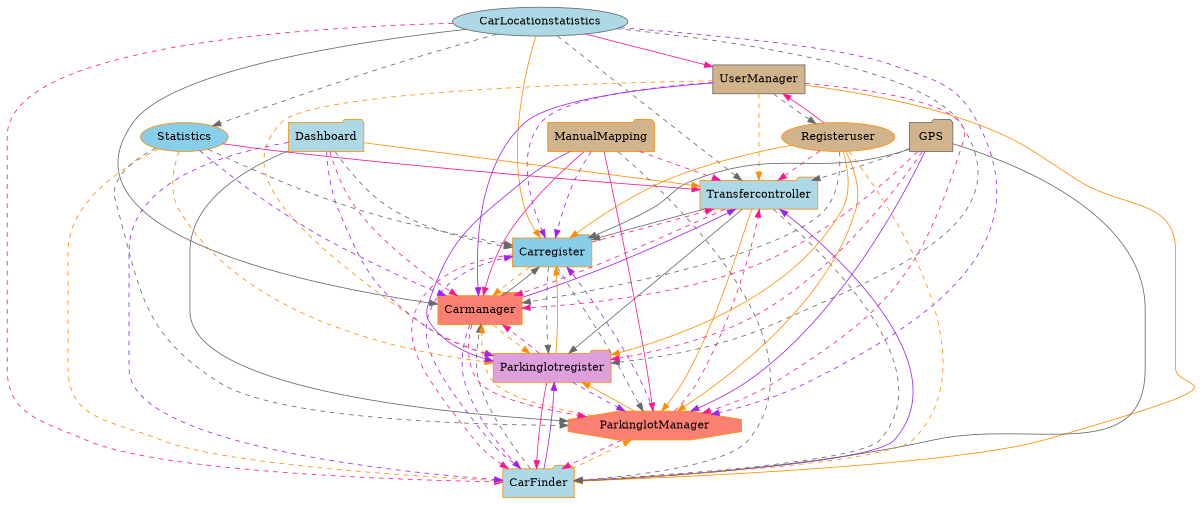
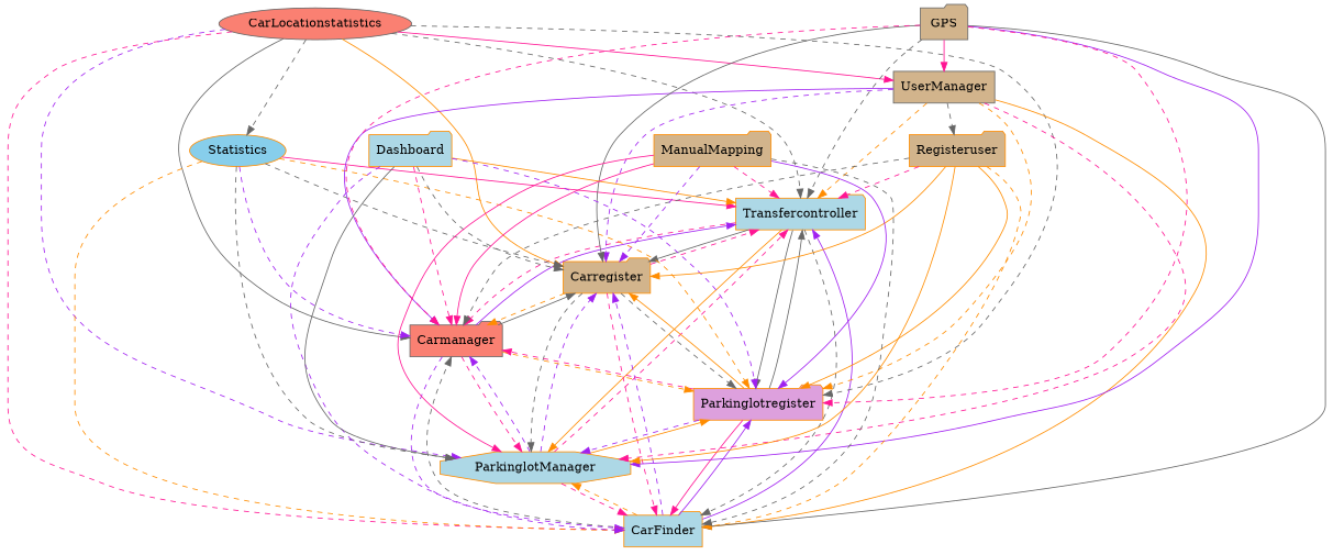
  digraph {
    rankdir=TB
    node [color=darkorange fillcolor=lightblue shape=folder style=filled]
    edge [arrowhead=normal color=gray40 style=dashed]
    n1 [label=Transfercontroller]
-   n2 [fillcolor=skyblue label=Carregister]
+   n2 [fillcolor=tan label=Carregister]
    n3 [label=CarFinder]
-   n4 [fillcolor=salmon label=ParkinglotManager shape=octagon]
+   n4 [label=ParkinglotManager shape=octagon]
    n5 [fillcolor=plum label=Parkinglotregister]
-   n6 [fillcolor=salmon label=Carmanager]
-   n7 [color=gray40 label=CarLocationstatistics shape=ellipse]
+   n6 [color=gray40 fillcolor=salmon label=Carmanager]
+   n7 [color=gray40 fillcolor=salmon label=CarLocationstatistics shape=ellipse]
    n8 [fillcolor=skyblue label=Statistics shape=ellipse]
    n9 [color=gray40 fillcolor=tan label=UserManager shape=box]
    n10 [color=gray40 fillcolor=tan label=GPS]
    n11 [label=Dashboard]
-   n12 [fillcolor=tan label=Registeruser shape=ellipse]
+   n12 [fillcolor=tan label=Registeruser]
    n13 [fillcolor=tan label=ManualMapping]
    n1 -> n2 [style=solid]
    n1 -> n3
    n1 -> n4 [color=darkorange style=solid]
    n1 -> n5 [style=solid]
    n1 -> n6 [color=deeppink]
    n2 -> n1 [color=deeppink]
    n2 -> n3 [color=deeppink]
    n2 -> n4
    n2 -> n5
    n2 -> n6 [color=darkorange]
    n3 -> n1 [color=purple style=solid]
    n3 -> n2 [color=purple]
    n3 -> n4 [color=darkorange]
    n3 -> n5 [color=purple style=solid]
    n3 -> n6
    n4 -> n1 [color=deeppink]
    n4 -> n2 [color=purple]
    n4 -> n3 [color=deeppink]
    n4 -> n5 [color=darkorange style=solid]
-   n4 -> n6 [color=darkorange]
+   n4 -> n6 [color=purple]
+   n5 -> n1 [style=solid]
    n5 -> n2 [color=darkorange style=solid]
    n5 -> n3 [color=deeppink style=solid]
    n5 -> n4 [color=purple]
    n5 -> n6 [color=deeppink]
    n6 -> n1 [color=purple style=solid]
    n6 -> n2 [style=solid]
    n6 -> n3 [color=purple]
    n6 -> n4 [color=deeppink]
    n6 -> n5 [color=darkorange]
    n7 -> n1
    n7 -> n2 [color=darkorange style=solid]
    n7 -> n3 [color=deeppink]
    n7 -> n4 [color=purple]
    n7 -> n5
    n7 -> n6 [style=solid]
    n7 -> n8
    n7 -> n9 [color=deeppink style=solid]
    n8 -> n1 [color=deeppink style=solid]
    n8 -> n2
    n8 -> n3 [color=darkorange]
    n8 -> n4
    n8 -> n5 [color=darkorange]
    n8 -> n6 [color=purple]
    n9 -> n1 [color=darkorange]
    n9 -> n2 [color=purple]
    n9 -> n3 [color=darkorange style=solid]
    n9 -> n4 [color=deeppink]
    n9 -> n5 [color=darkorange]
    n9 -> n6 [color=purple style=solid]
    n9 -> n12
    n10 -> n1
    n10 -> n2 [style=solid]
    n10 -> n3 [style=solid]
    n10 -> n4 [color=purple style=solid]
    n10 -> n5 [color=deeppink]
    n10 -> n6 [color=deeppink]
    n11 -> n1 [color=darkorange style=solid]
    n11 -> n2
    n11 -> n3 [color=purple]
    n11 -> n4 [style=solid]
    n11 -> n5 [color=purple]
    n11 -> n6 [color=deeppink]
    n12 -> n1 [color=deeppink]
    n12 -> n2 [color=darkorange style=solid]
    n12 -> n3 [color=darkorange]
    n12 -> n4 [color=darkorange style=solid]
    n12 -> n5 [color=darkorange style=solid]
    n12 -> n6
-   n12 -> n9 [color=deeppink style=solid]
+   n10 -> n9 [color=deeppink style=solid]
    n13 -> n1 [color=deeppink]
    n13 -> n2 [color=purple]
    n13 -> n3
    n13 -> n4 [color=deeppink style=solid]
    n13 -> n5 [color=purple style=solid]
    n13 -> n6 [color=deeppink style=solid]
  }
